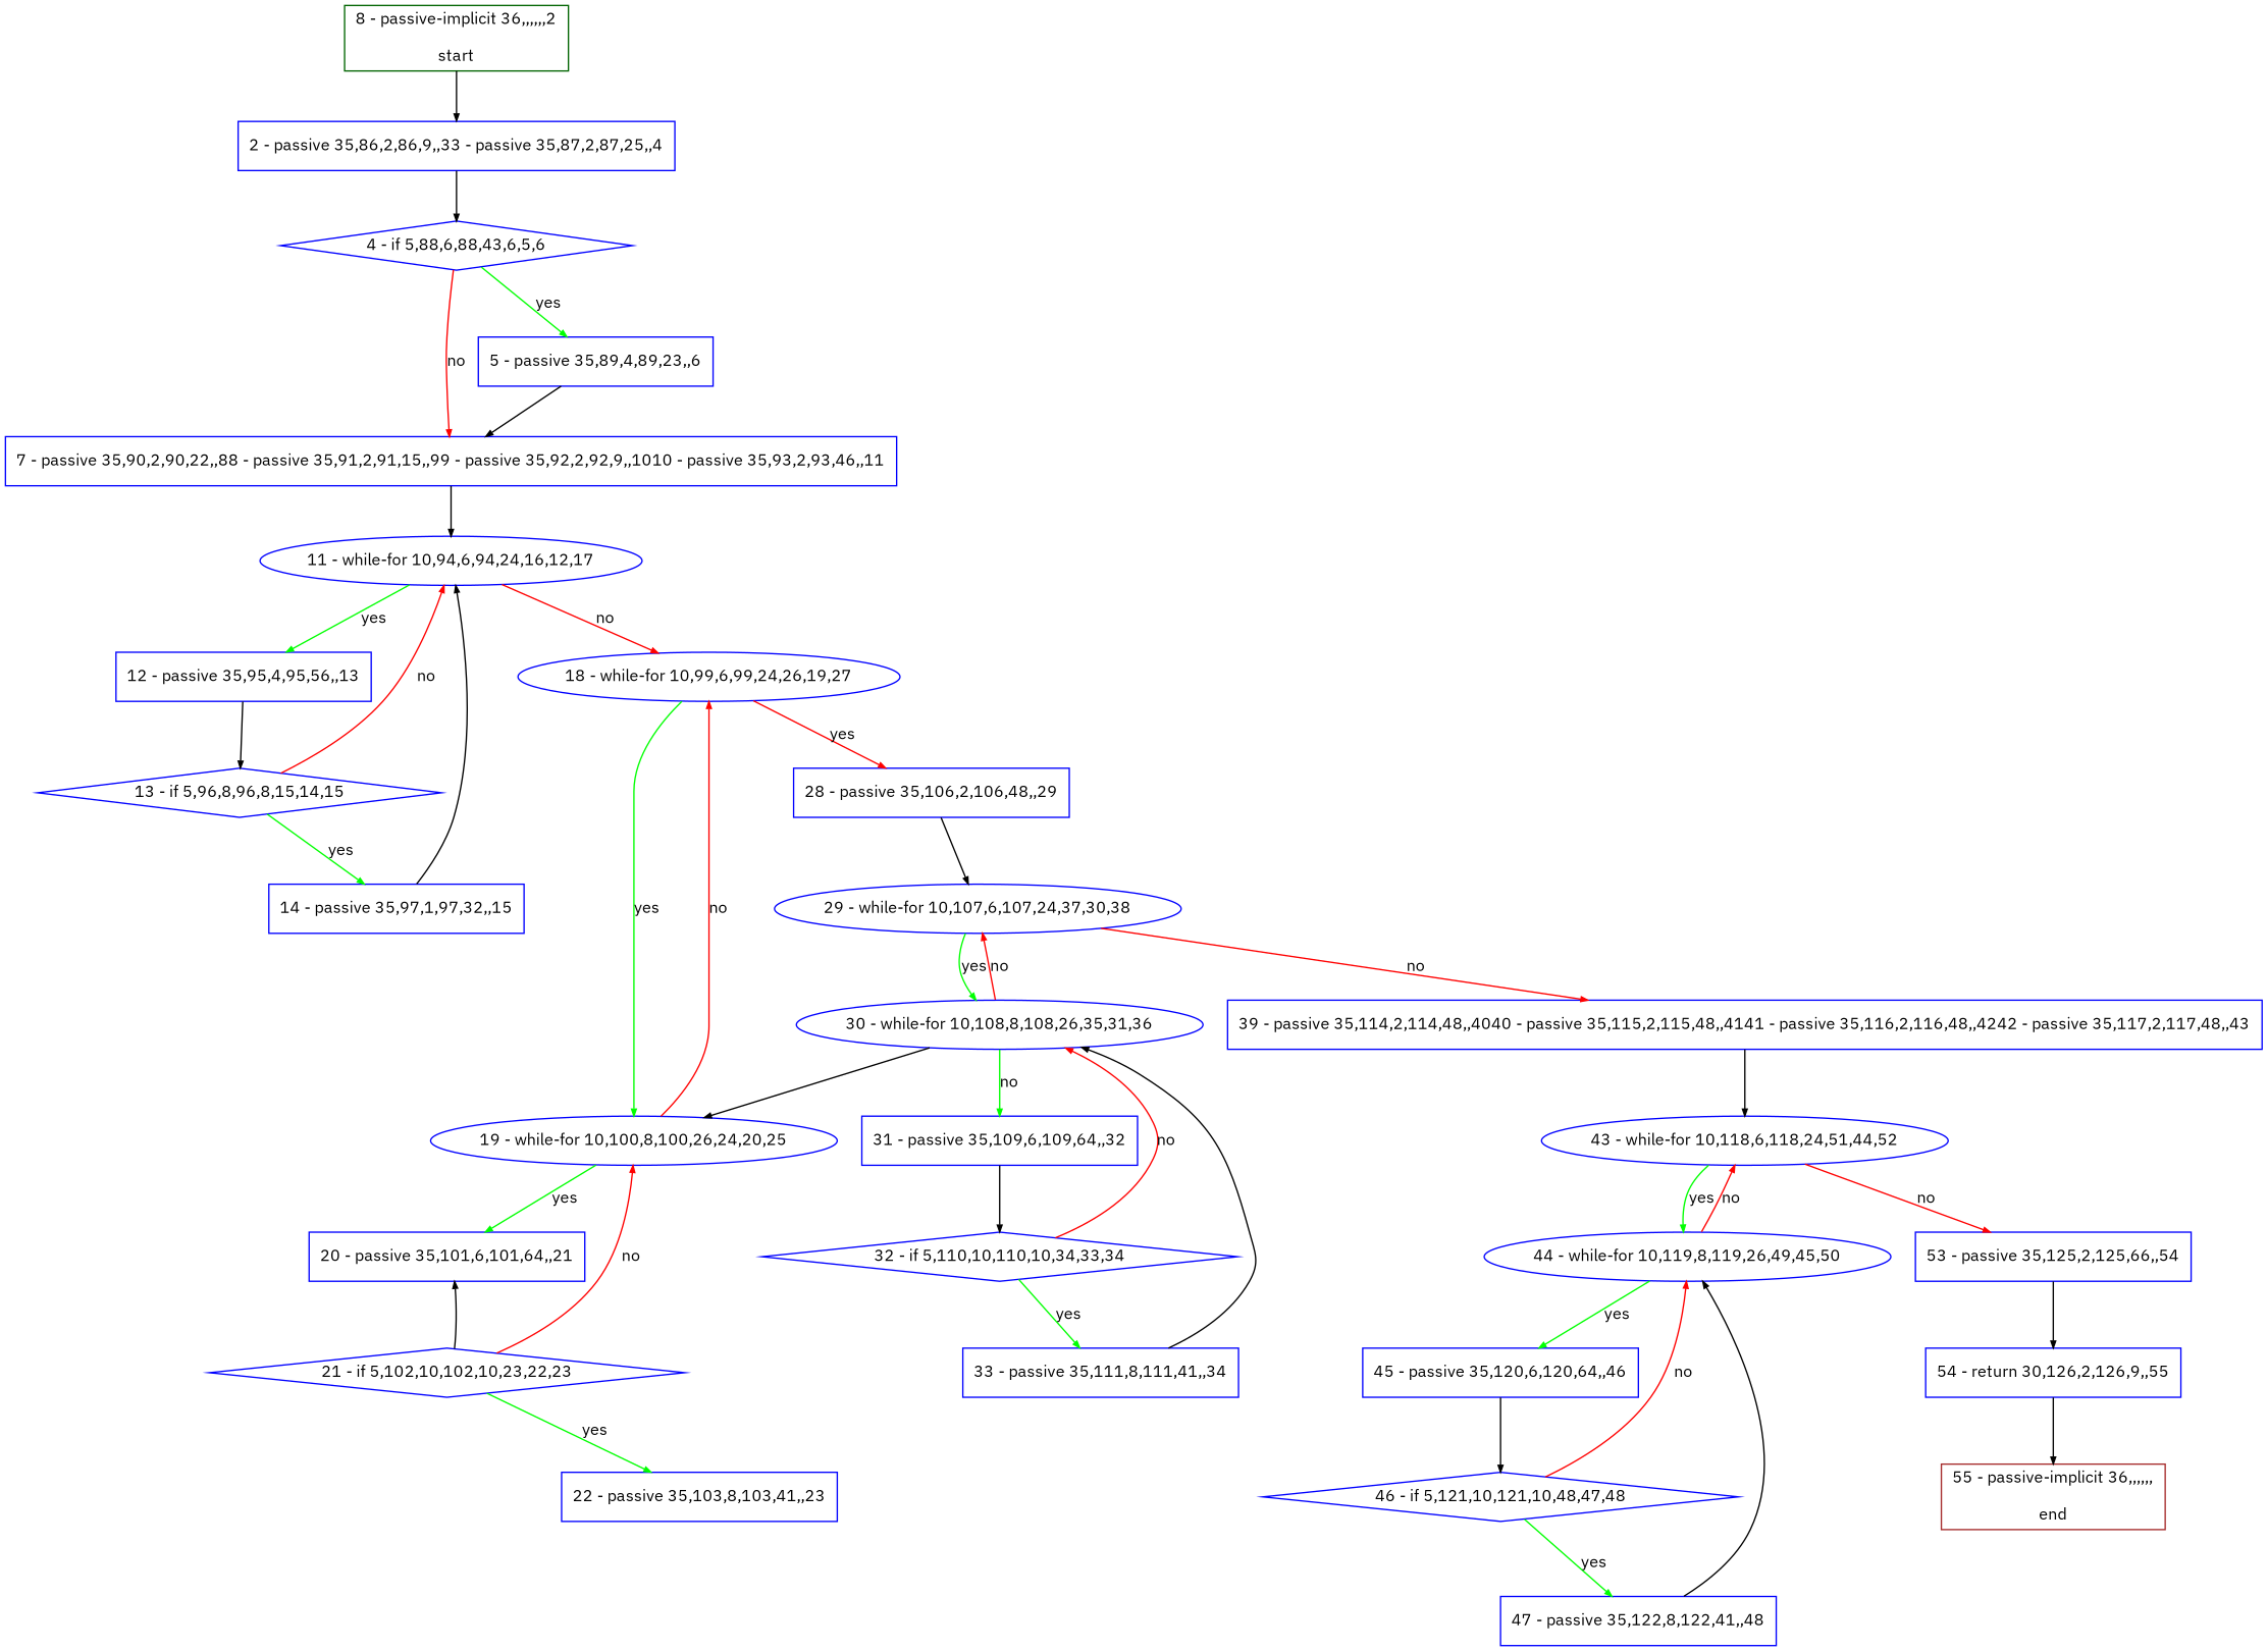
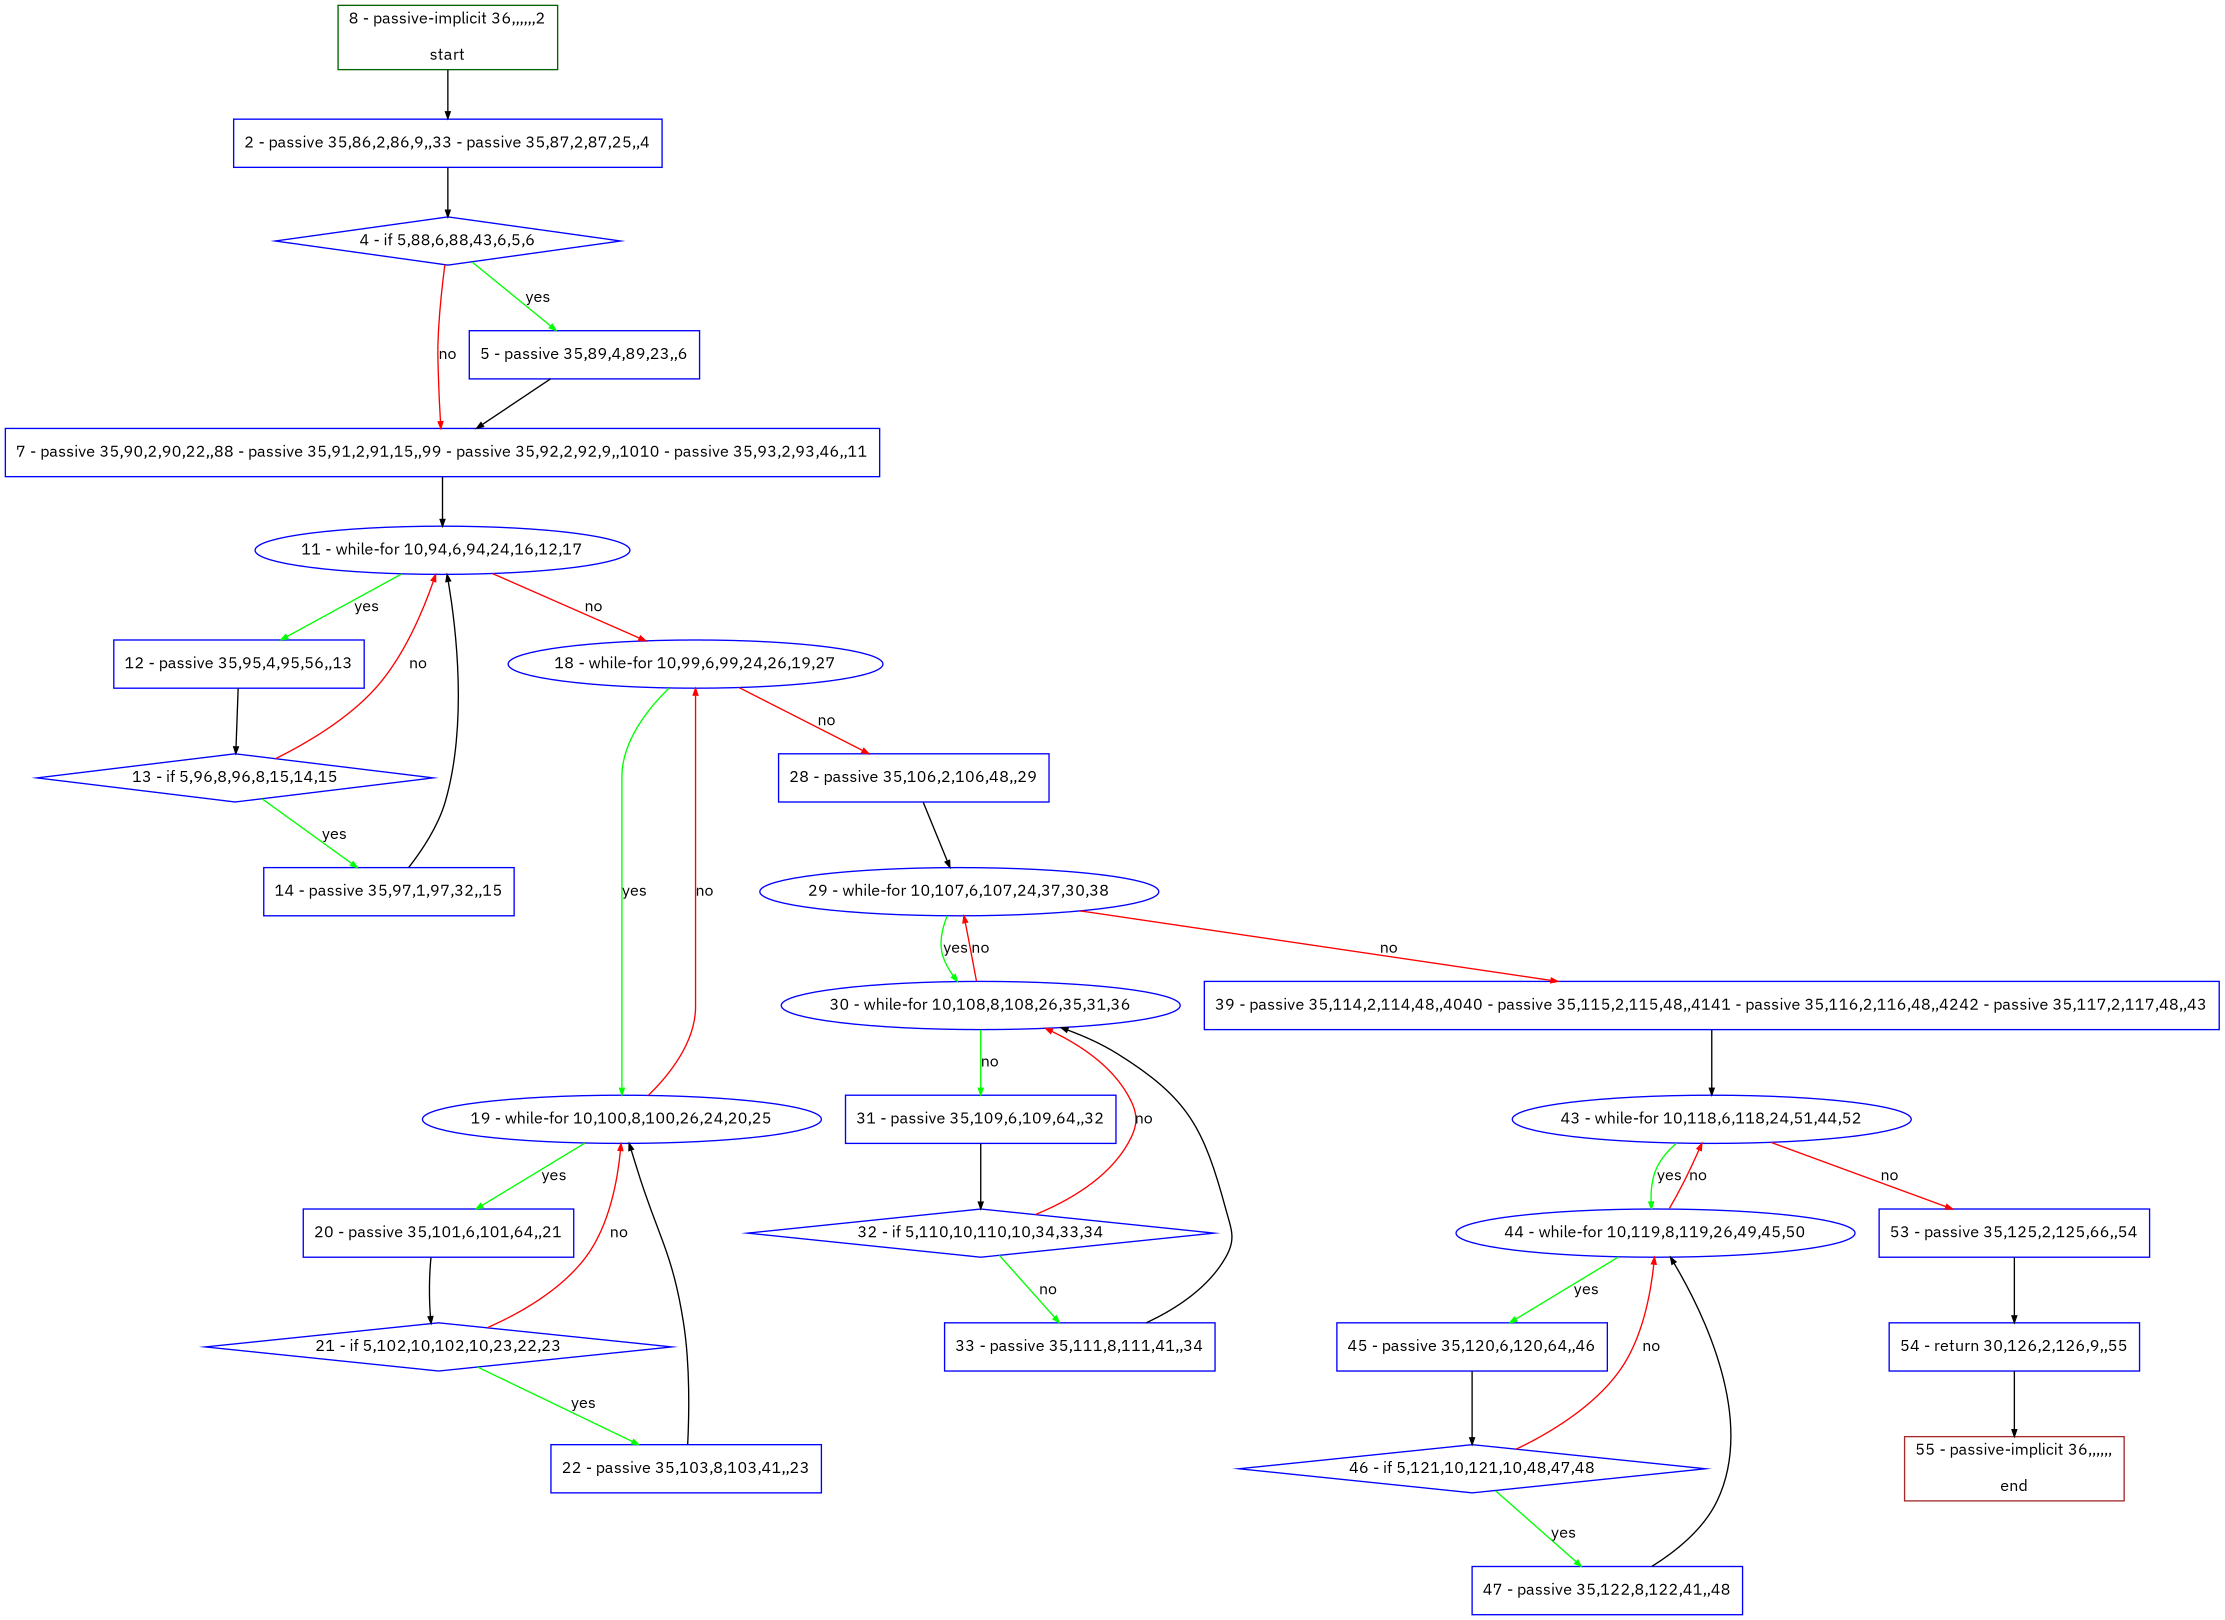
  digraph {
    bgcolor=white
    compound=true
    fillcolor="#FFFFCC"
    fontname="IBM Plex Sans"
    fontsize=12
    pack=true
    packmode=clust
    style="rounded,filled"
    node [color="#0000ff" compound=true fillcolor="#ffffff" fixedsize=false fontname="IBM Plex Sans" fontsize=12 node_initialized=no shape=box style=filled]
    edge [arrowhead=normal arrowsize=0.5 arrowtail=none color="#000000" compound=true dir=forward fontcolor=black fontname="IBM Plex Sans" fontsize=12]
    n1 [label="2 - passive 35,86,2,86,9,,33 - passive 35,87,2,87,25,,4"]
    n2 [label="4 - if 5,88,6,88,43,6,5,6" shape=diamond]
    n3 [label="5 - passive 35,89,4,89,23,,6"]
    n4 [label="7 - passive 35,90,2,90,22,,88 - passive 35,91,2,91,15,,99 - passive 35,92,2,92,9,,1010 - passive 35,93,2,93,46,,11"]
    n5 [color="#006400" label="8 - passive-implicit 36,,,,,,2\n\nstart"]
    n6 [label="11 - while-for 10,94,6,94,24,16,12,17" shape=oval]
    n7 [label="12 - passive 35,95,4,95,56,,13"]
    n8 [label="18 - while-for 10,99,6,99,24,26,19,27" shape=oval]
    n9 [label="13 - if 5,96,8,96,8,15,14,15" shape=diamond]
    n10 [label="19 - while-for 10,100,8,100,26,24,20,25" shape=oval]
    n11 [label="28 - passive 35,106,2,106,48,,29"]
    n12 [label="14 - passive 35,97,1,97,32,,15"]
    n13 [label="20 - passive 35,101,6,101,64,,21"]
    n14 [label="29 - while-for 10,107,6,107,24,37,30,38" shape=oval]
    n15 [label="21 - if 5,102,10,102,10,23,22,23" shape=diamond]
    n16 [label="30 - while-for 10,108,8,108,26,35,31,36" shape=oval]
    n17 [label="39 - passive 35,114,2,114,48,,4040 - passive 35,115,2,115,48,,4141 - passive 35,116,2,116,48,,4242 - passive 35,117,2,117,48,,43"]
    n18 [label="22 - passive 35,103,8,103,41,,23"]
    n19 [label="31 - passive 35,109,6,109,64,,32"]
    n20 [label="43 - while-for 10,118,6,118,24,51,44,52" shape=oval]
    n21 [label="32 - if 5,110,10,110,10,34,33,34" shape=diamond]
    n22 [label="44 - while-for 10,119,8,119,26,49,45,50" shape=oval]
    n23 [label="53 - passive 35,125,2,125,66,,54"]
    n24 [label="33 - passive 35,111,8,111,41,,34"]
    n25 [label="45 - passive 35,120,6,120,64,,46"]
    n26 [label="54 - return 30,126,2,126,9,,55"]
    n27 [label="46 - if 5,121,10,121,10,48,47,48" shape=diamond]
    n28 [color="#a52a2a" label="55 - passive-implicit 36,,,,,,\n\nend"]
    n29 [label="47 - passive 35,122,8,122,41,,48"]
    n1 -> n2
    n2 -> n3 [color="#00ff00" label=yes]
    n2 -> n4 [color="#ff0000" label=no]
    n3 -> n4
    n4 -> n6
    n5 -> n1
    n6 -> n7 [color="#00ff00" label=yes]
    n6 -> n8 [color="#ff0000" label=no]
    n7 -> n9
    n8 -> n10 [color="#00ff00" label=yes]
-   n8 -> n11 [color="#ff0000" label=yes]
+   n8 -> n11 [color="#ff0000" label=no]
    n9 -> n6 [color="#ff0000" label=no]
    n9 -> n12 [color="#00ff00" label=yes]
    n10 -> n8 [color="#ff0000" label=no]
    n10 -> n13 [color="#00ff00" label=yes]
    n11 -> n14
    n12 -> n6
-   n15 -> n13
+   n13 -> n15
    n14 -> n16 [color="#00ff00" label=yes]
    n14 -> n17 [color="#ff0000" label=no]
    n15 -> n10 [color="#ff0000" label=no]
    n15 -> n18 [color="#00ff00" label=yes]
    n16 -> n14 [color="#ff0000" label=no]
    n16 -> n19 [color="#00ff00" label=no]
    n17 -> n20
-   n16 -> n10
+   n18 -> n10
    n19 -> n21
    n20 -> n22 [color="#00ff00" label=yes]
    n20 -> n23 [color="#ff0000" label=no]
    n21 -> n16 [color="#ff0000" label=no]
-   n21 -> n24 [color="#00ff00" label=yes]
+   n21 -> n24 [color="#00ff00" label=no]
    n22 -> n20 [color="#ff0000" label=no]
    n22 -> n25 [color="#00ff00" label=yes]
    n23 -> n26
    n24 -> n16
    n25 -> n27
    n26 -> n28
    n27 -> n22 [color="#ff0000" label=no]
    n27 -> n29 [color="#00ff00" label=yes]
    n29 -> n22
  }
